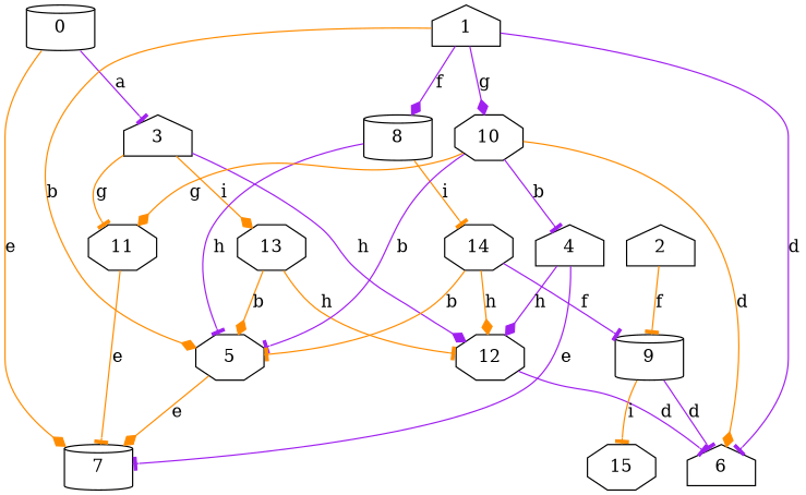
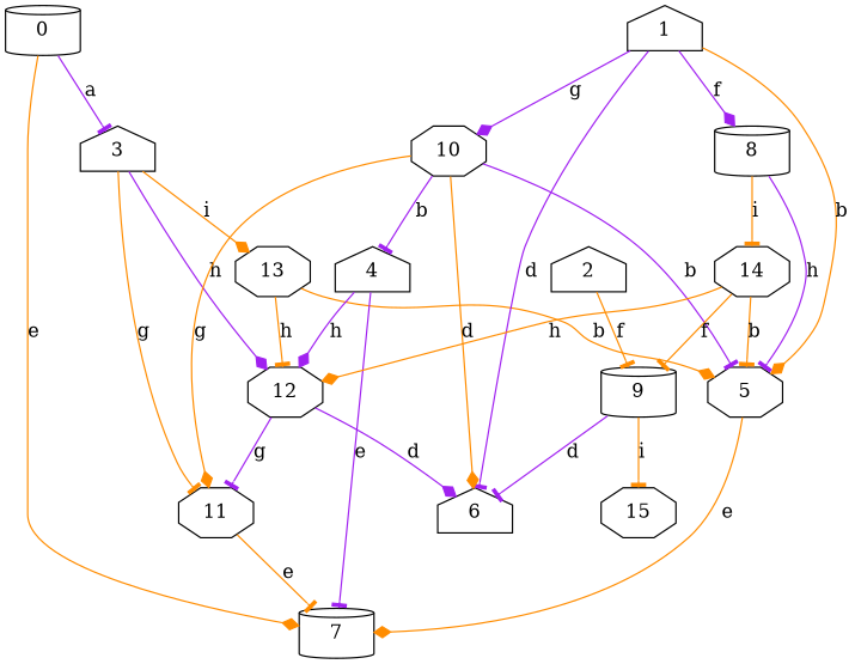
  strict digraph {
    node [shape=octagon]
    edge [arrowhead=tee color=darkorange]
    0 [shape=cylinder]
    3 [shape=house]
    7 [shape=cylinder]
    11
    12
    13
    1 [shape=house]
    5
    6 [shape=house]
    8 [shape=cylinder]
    10
    4 [shape=house]
    14
    2 [shape=house]
    9 [shape=cylinder]
    15
    0 -> 3 [color=purple label=a]
    0 -> 7 [arrowhead=diamond label=e]
    3 -> 11 [label=g]
    3 -> 12 [arrowhead=diamond color=purple label=h]
    3 -> 13 [arrowhead=diamond label=i]
    11 -> 7 [label=e]
-   12 -> 6 [color=purple label=d]
+   12 -> 11 [color=purple label=g]
+   12 -> 6 [arrowhead=diamond color=purple label=d]
    13 -> 12 [label=h]
    13 -> 5 [arrowhead=diamond label=b]
    1 -> 5 [arrowhead=diamond label=b]
    1 -> 6 [color=purple label=d]
    1 -> 8 [arrowhead=diamond color=purple label=f]
    1 -> 10 [arrowhead=diamond color=purple label=g]
    5 -> 7 [arrowhead=diamond label=e]
    8 -> 5 [color=purple label=h]
    8 -> 14 [label=i]
    10 -> 11 [arrowhead=diamond label=g]
    10 -> 5 [color=purple label=b]
    10 -> 6 [arrowhead=diamond label=d]
    10 -> 4 [color=purple label=b]
    4 -> 7 [color=purple label=e]
    4 -> 12 [arrowhead=diamond color=purple label=h]
    14 -> 12 [arrowhead=diamond label=h]
    14 -> 5 [label=b]
-   14 -> 9 [color=purple label=f]
+   14 -> 9 [label=f]
    2 -> 9 [label=f]
    9 -> 6 [color=purple label=d]
    9 -> 15 [label=i]
  }
